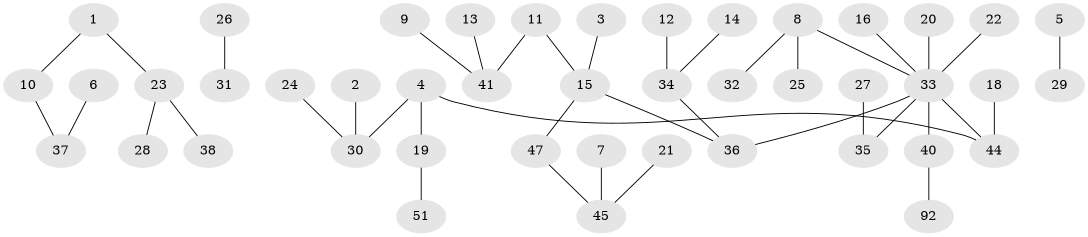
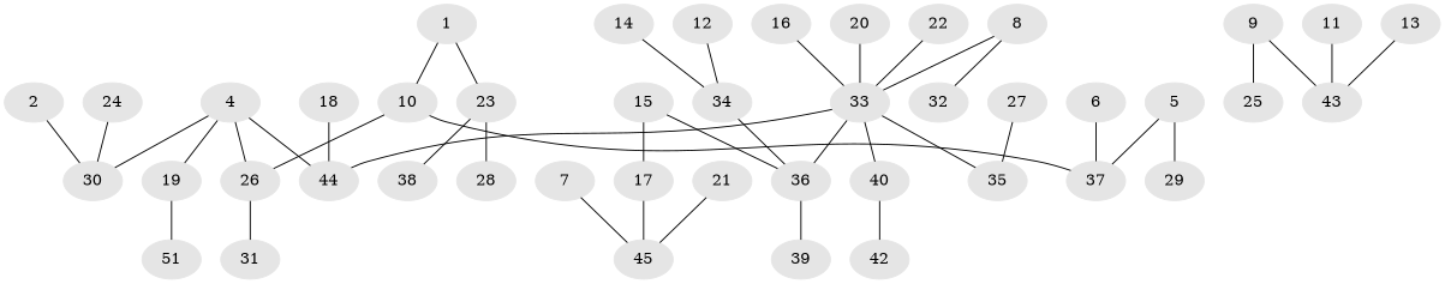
  graph {
    node [color=gray90 style=filled]
    edge [weight=1.0]
    1
    10
    23
    26
    37
    28
    38
    2
    30
-   3
    15
-   17 [label=47]
+   17
    36
    4
    19
    44
    n17 [label=51]
    31
    5
    29
    6
    7
    45
    8
    25
    32
    33
    35
    40
    9
-   43 [label=41]
+   43
    11
    12
    34
    13
    14
+   39
    16
    18
    20
    21
    22
    24
    27
-   42 [label=92]
+   42
    1 -- 10
    1 -- 23
+   10 -- 26
    10 -- 37
    23 -- 28
    23 -- 38
    26 -- 31
    2 -- 30
-   3 -- 15
    15 -- 17
    15 -- 36
    17 -- 45
+   36 -- 39
+   4 -- 26
    4 -- 30
    4 -- 19
    4 -- 44
    19 -- n17
+   5 -- 37
    5 -- 29
    6 -- 37
    7 -- 45
-   8 -- 25
+   9 -- 25
    8 -- 32
    8 -- 33
    33 -- 36
    33 -- 44
    33 -- 35
    33 -- 40
    40 -- 42
    9 -- 43
-   11 -- 15
    11 -- 43
    12 -- 34
    34 -- 36
    13 -- 43
    14 -- 34
    16 -- 33
    18 -- 44
    20 -- 33
    21 -- 45
    22 -- 33
    24 -- 30
    27 -- 35
  }
